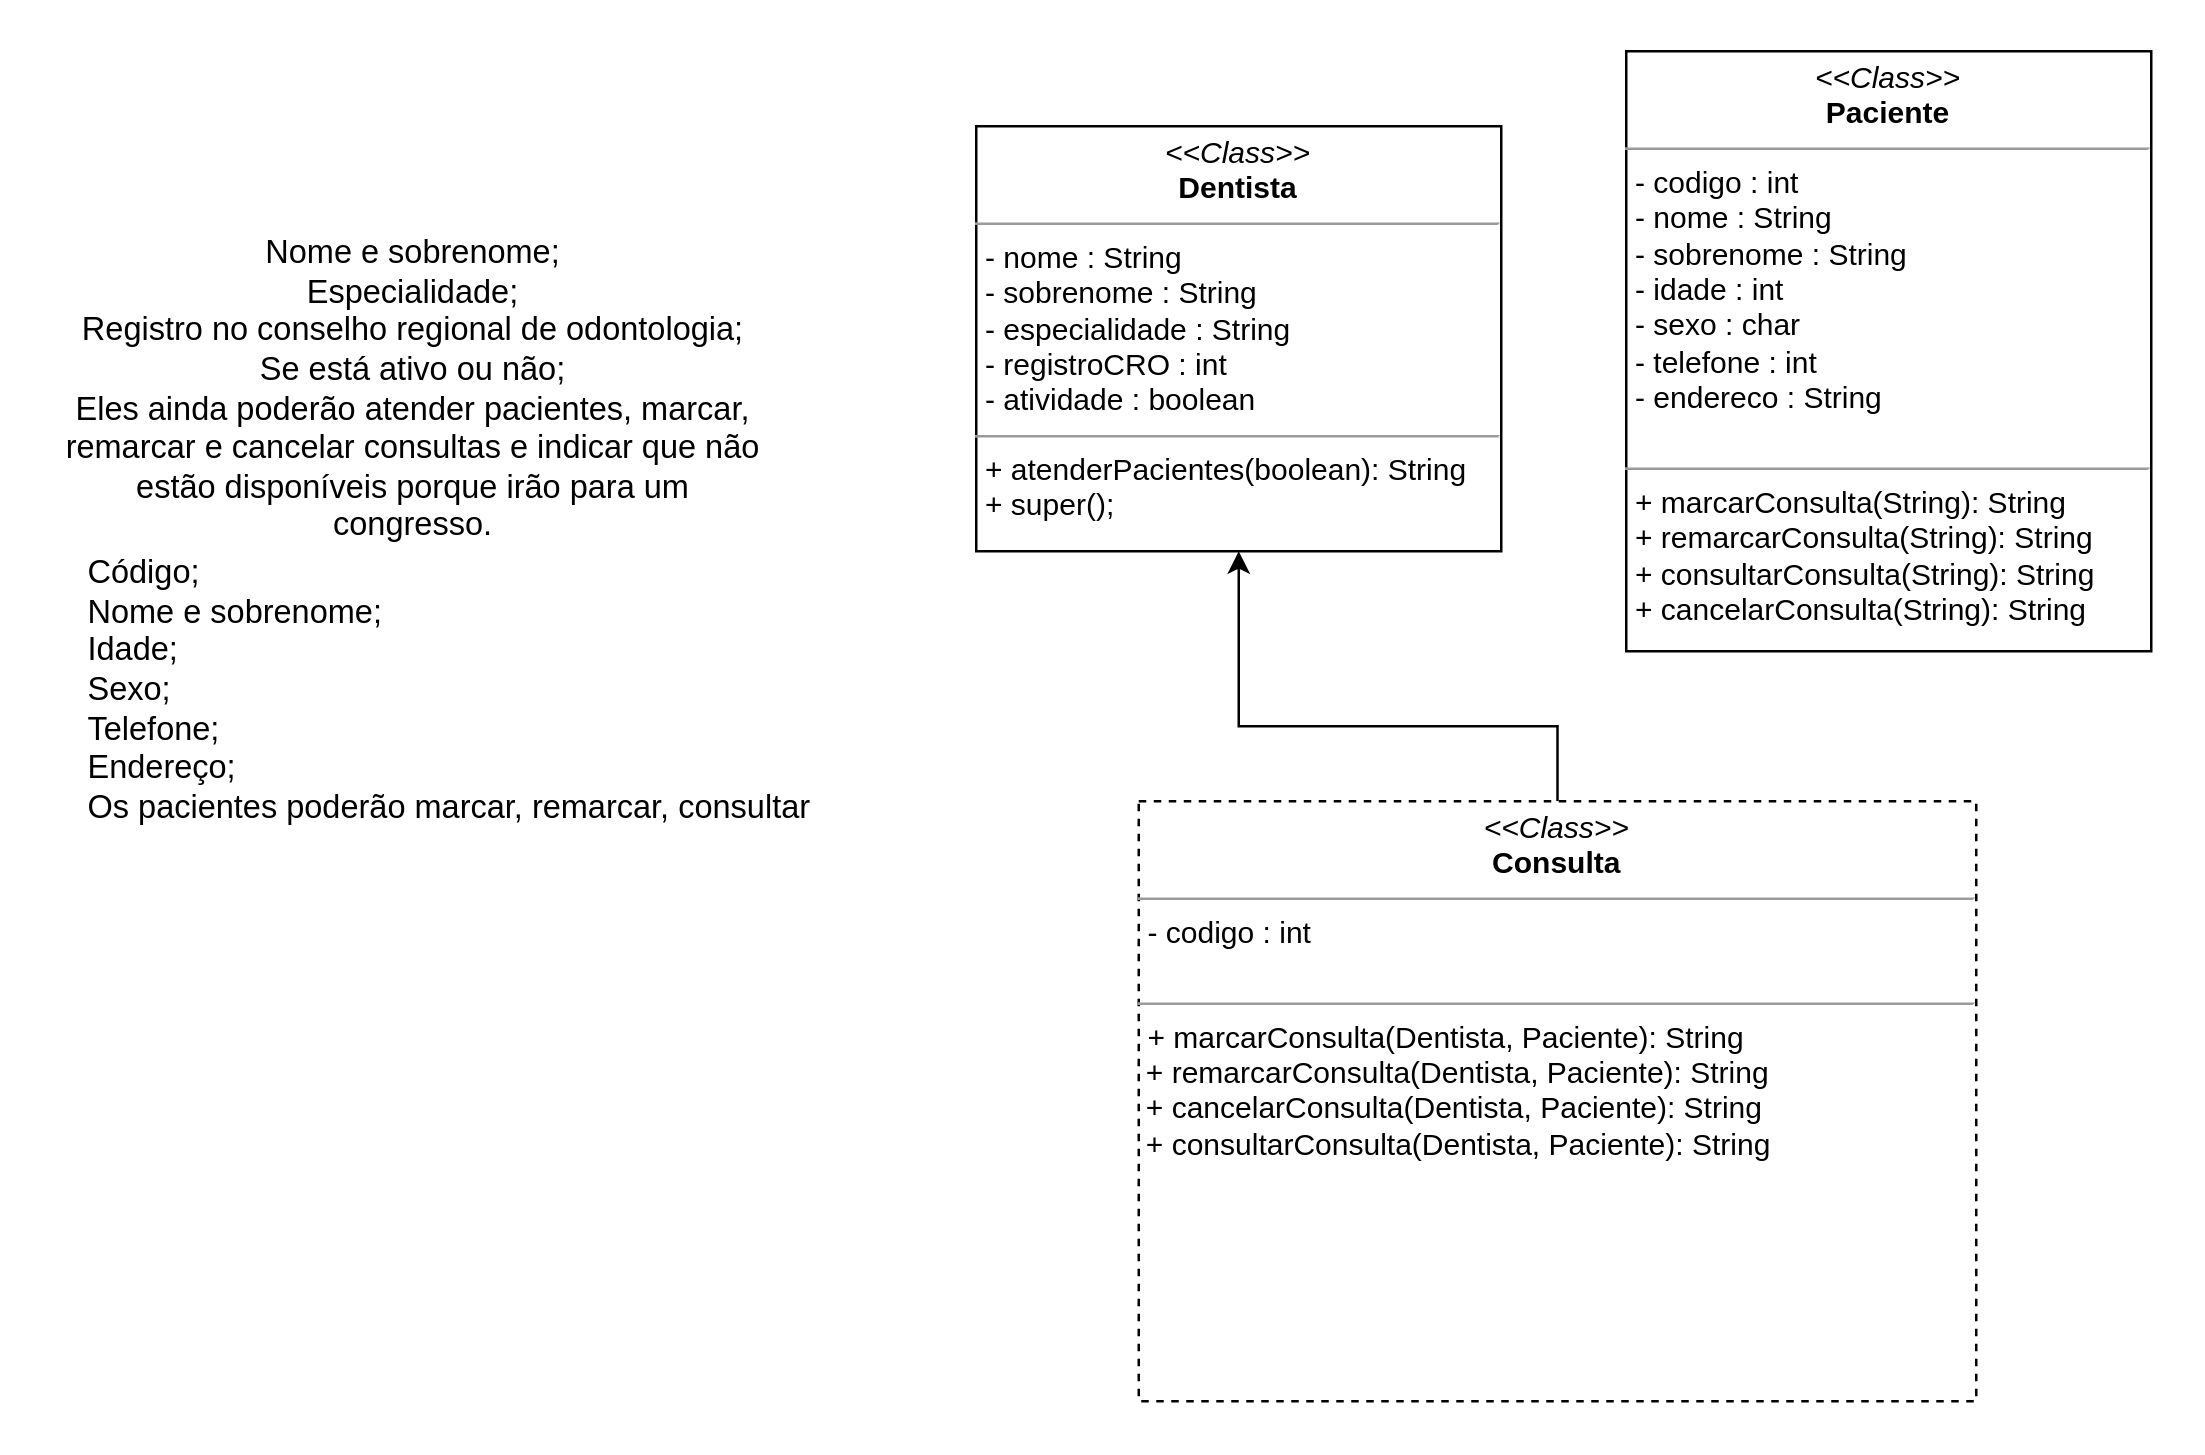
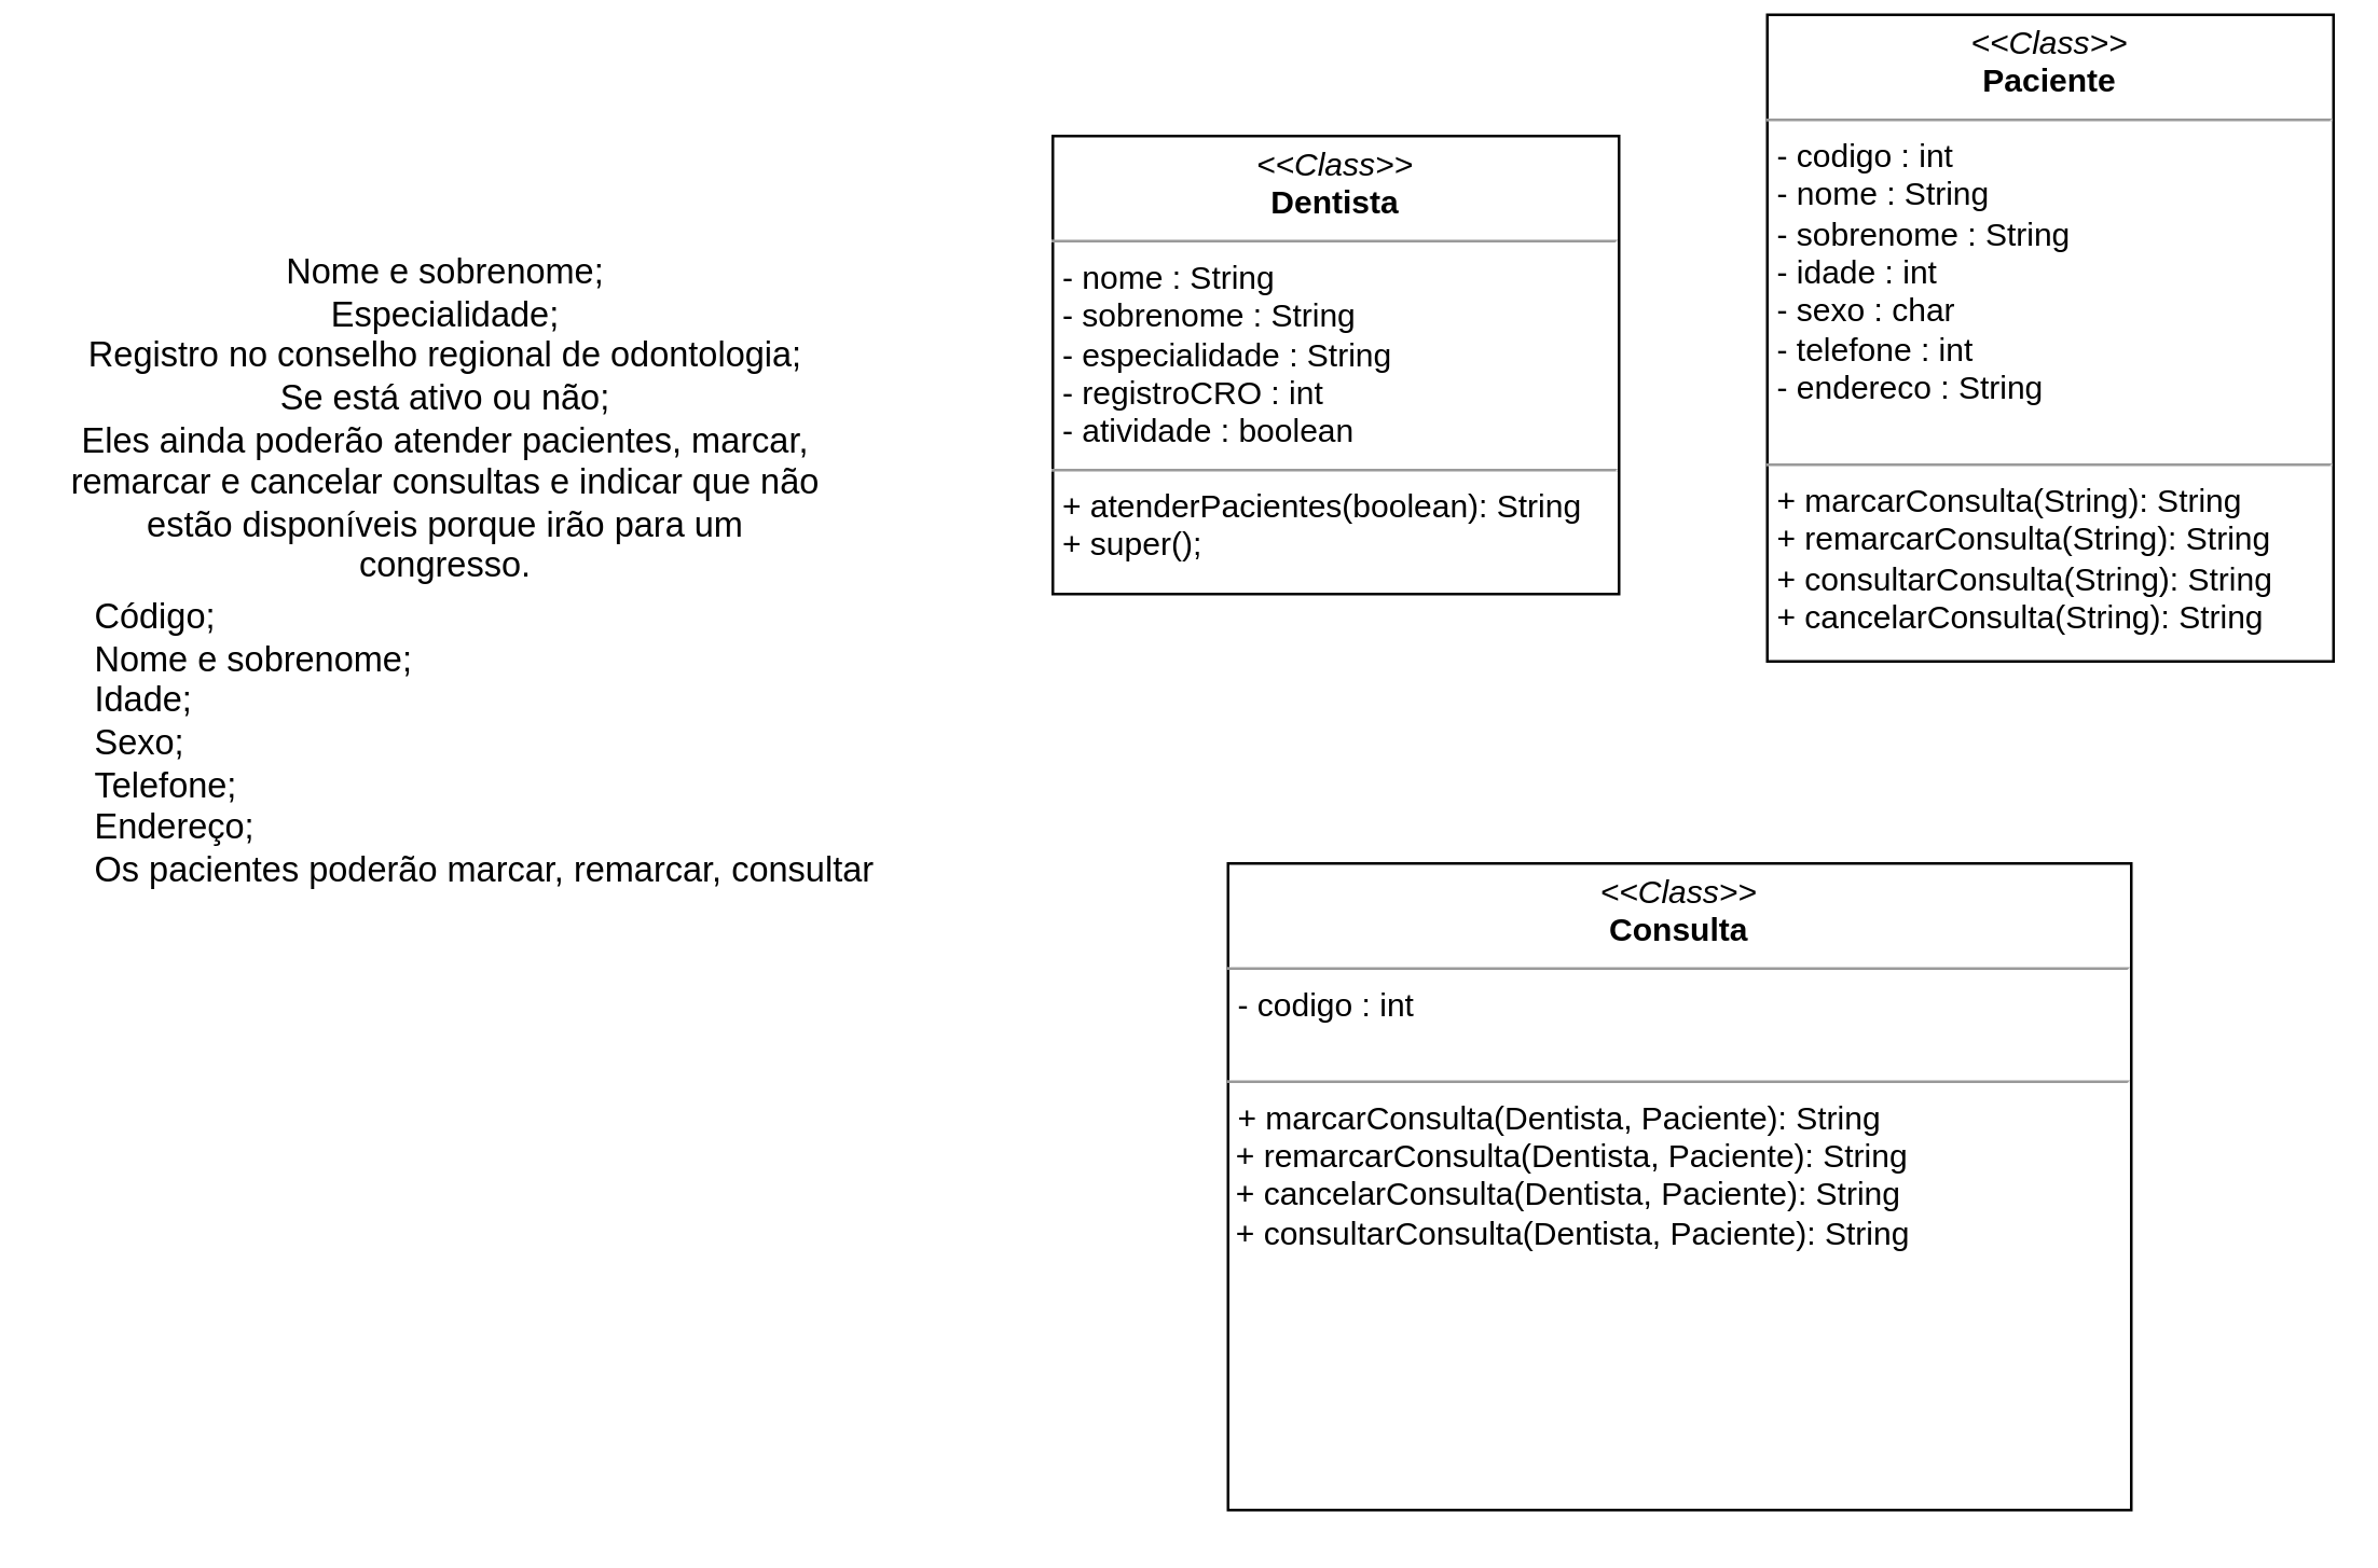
  <mxCell id="0" />
  <mxCell id="1" parent="0" />
  <mxCell id="2" value="&lt;p style=&quot;margin: 0px ; margin-top: 4px ; text-align: center&quot;&gt;&lt;i&gt;&amp;lt;&amp;lt;Class&amp;gt;&amp;gt;&lt;/i&gt;&lt;br&gt;&lt;b&gt;Dentista&lt;/b&gt;&lt;/p&gt;&lt;hr size=&quot;1&quot;&gt;&lt;p style=&quot;margin: 0px ; margin-left: 4px&quot;&gt;- nome : String&lt;br&gt;- sobrenome : String&lt;/p&gt;&lt;p style=&quot;margin: 0px ; margin-left: 4px&quot;&gt;- especialidade : String&lt;/p&gt;&lt;p style=&quot;margin: 0px ; margin-left: 4px&quot;&gt;- registroCRO : int&lt;/p&gt;&lt;p style=&quot;margin: 0px ; margin-left: 4px&quot;&gt;- atividade : boolean&lt;/p&gt;&lt;hr size=&quot;1&quot;&gt;&lt;p style=&quot;margin: 0px ; margin-left: 4px&quot;&gt;+ atenderPacientes(boolean): String&lt;br&gt;&lt;/p&gt;&lt;p style=&quot;margin: 0px ; margin-left: 4px&quot;&gt;+ super();&lt;/p&gt;" style="verticalAlign=top;align=left;overflow=fill;fontSize=12;fontFamily=Helvetica;html=1;rounded=0;shadow=0;comic=0;labelBackgroundColor=none;strokeWidth=1" parent="1" vertex="1"><mxGeometry x="390" y="50" width="210" height="170" as="geometry" /></mxCell>
  <mxCell id="3" value=" Nome e sobrenome;&#10;    Especialidade;&#10;    Registro no conselho regional de odontologia;&#10;    Se está ativo ou não;&#10;    Eles ainda poderão atender pacientes, marcar, remarcar e cancelar consultas e indicar que não estão disponíveis porque irão para um congresso." style="text;strokeColor=none;fillColor=none;align=center;verticalAlign=middle;rounded=0;strokeWidth=2;fontSize=13;whiteSpace=wrap;" vertex="1" parent="1"><mxGeometry x="20" y="50" width="290" height="210" as="geometry" /></mxCell>
- <mxCell id="4" value="&lt;p style=&quot;margin: 0px ; margin-top: 4px ; text-align: center&quot;&gt;&lt;i&gt;&amp;lt;&amp;lt;Class&amp;gt;&amp;gt;&lt;/i&gt;&lt;br&gt;&lt;b&gt;Paciente&lt;/b&gt;&lt;/p&gt;&lt;hr size=&quot;1&quot;&gt;&lt;p style=&quot;margin: 0px ; margin-left: 4px&quot;&gt;- codigo : int&lt;/p&gt;&lt;p style=&quot;margin: 0px ; margin-left: 4px&quot;&gt;- nome : String&lt;br&gt;- sobrenome : String&lt;/p&gt;&lt;p style=&quot;margin: 0px ; margin-left: 4px&quot;&gt;- idade : int&lt;/p&gt;&lt;p style=&quot;margin: 0px ; margin-left: 4px&quot;&gt;- sexo : char&lt;/p&gt;&lt;p style=&quot;margin: 0px ; margin-left: 4px&quot;&gt;&lt;span&gt;- telefone : int&lt;/span&gt;&lt;br&gt;&lt;/p&gt;&lt;p style=&quot;margin: 0px ; margin-left: 4px&quot;&gt;&lt;span&gt;- endereco : String&lt;/span&gt;&lt;/p&gt;&lt;p style=&quot;margin: 0px ; margin-left: 4px&quot;&gt;&lt;br&gt;&lt;/p&gt;&lt;hr size=&quot;1&quot;&gt;&lt;p style=&quot;margin: 0px 0px 0px 4px&quot;&gt;+ marcarConsulta(String): String&lt;/p&gt;&lt;p style=&quot;margin: 0px ; margin-left: 4px&quot;&gt;+ remarcarConsulta(String): String&lt;/p&gt;&lt;p style=&quot;margin: 0px ; margin-left: 4px&quot;&gt;+ consultarConsulta(String): String&lt;br&gt;&lt;/p&gt;&lt;p style=&quot;margin: 0px ; margin-left: 4px&quot;&gt;+ cancelarConsulta(String): String&lt;br&gt;&lt;/p&gt;" style="verticalAlign=top;align=left;overflow=fill;fontSize=12;fontFamily=Helvetica;html=1;rounded=0;shadow=0;comic=0;labelBackgroundColor=none;strokeWidth=1" vertex="1" parent="1"><mxGeometry x="650" y="20" width="210" height="240" as="geometry" /></mxCell>
+ <mxCell id="4" value="&lt;p style=&quot;margin: 0px ; margin-top: 4px ; text-align: center&quot;&gt;&lt;i&gt;&amp;lt;&amp;lt;Class&amp;gt;&amp;gt;&lt;/i&gt;&lt;br&gt;&lt;b&gt;Paciente&lt;/b&gt;&lt;/p&gt;&lt;hr size=&quot;1&quot;&gt;&lt;p style=&quot;margin: 0px ; margin-left: 4px&quot;&gt;- codigo : int&lt;/p&gt;&lt;p style=&quot;margin: 0px ; margin-left: 4px&quot;&gt;- nome : String&lt;br&gt;- sobrenome : String&lt;/p&gt;&lt;p style=&quot;margin: 0px ; margin-left: 4px&quot;&gt;- idade : int&lt;/p&gt;&lt;p style=&quot;margin: 0px ; margin-left: 4px&quot;&gt;- sexo : char&lt;/p&gt;&lt;p style=&quot;margin: 0px ; margin-left: 4px&quot;&gt;&lt;span&gt;- telefone : int&lt;/span&gt;&lt;br&gt;&lt;/p&gt;&lt;p style=&quot;margin: 0px ; margin-left: 4px&quot;&gt;&lt;span&gt;- endereco : String&lt;/span&gt;&lt;/p&gt;&lt;p style=&quot;margin: 0px ; margin-left: 4px&quot;&gt;&lt;br&gt;&lt;/p&gt;&lt;hr size=&quot;1&quot;&gt;&lt;p style=&quot;margin: 0px 0px 0px 4px&quot;&gt;+ marcarConsulta(String): String&lt;/p&gt;&lt;p style=&quot;margin: 0px ; margin-left: 4px&quot;&gt;+ remarcarConsulta(String): String&lt;/p&gt;&lt;p style=&quot;margin: 0px ; margin-left: 4px&quot;&gt;+ consultarConsulta(String): String&lt;br&gt;&lt;/p&gt;&lt;p style=&quot;margin: 0px ; margin-left: 4px&quot;&gt;+ cancelarConsulta(String): String&lt;br&gt;&lt;/p&gt;" style="verticalAlign=top;align=left;overflow=fill;fontSize=12;fontFamily=Helvetica;html=1;rounded=0;shadow=0;comic=0;labelBackgroundColor=none;strokeWidth=1" vertex="1" parent="1"><mxGeometry x="655" y="5" width="210" height="240" as="geometry" /></mxCell>
  <mxCell id="5" value="&#10;&#10;Código;&#10;    Nome e sobrenome;&#10;    Idade;&#10;    Sexo;&#10;    Telefone;&#10;    Endereço;&#10;    Os pacientes poderão marcar, remarcar, consultar e cancelar consultas.&#10;" style="text;strokeColor=none;fillColor=none;spacing=5;spacingTop=-20;whiteSpace=wrap;overflow=hidden;rounded=0;fontSize=13;" vertex="1" parent="1"><mxGeometry y="200" width="300" height="130" as="geometry" x="30" /></mxCell>
- <mxCell id="6" style="edgeStyle=orthogonalEdgeStyle;rounded=0;orthogonalLoop=1;jettySize=auto;html=1;fontSize=13;" edge="1" parent="1" source="7" target="2"><mxGeometry relative="1" as="geometry"><Array as="points"><mxPoint x="623" y="290" /><mxPoint x="495" y="290" /></Array></mxGeometry></mxCell>
- <mxCell id="7" value="&lt;p style=&quot;margin: 0px ; margin-top: 4px ; text-align: center&quot;&gt;&lt;i&gt;&amp;lt;&amp;lt;Class&amp;gt;&amp;gt;&lt;/i&gt;&lt;br&gt;&lt;b&gt;Consulta&lt;/b&gt;&lt;/p&gt;&lt;hr size=&quot;1&quot;&gt;&lt;p style=&quot;margin: 0px ; margin-left: 4px&quot;&gt;- codigo : int&lt;/p&gt;&lt;p style=&quot;margin: 0px ; margin-left: 4px&quot;&gt;&lt;br&gt;&lt;/p&gt;&lt;hr size=&quot;1&quot;&gt;&lt;p style=&quot;margin: 0px ; margin-left: 4px&quot;&gt;+ marcarConsulta(Dentista, Paciente): String&lt;/p&gt;&amp;nbsp;+ remarcarConsulta(Dentista, Paciente): String&lt;br&gt;&amp;nbsp;+ cancelarConsulta(Dentista, Paciente): String&lt;br&gt;&amp;nbsp;+ consultarConsulta(Dentista, Paciente): String" style="verticalAlign=top;align=left;overflow=fill;fontSize=12;fontFamily=Helvetica;html=1;rounded=0;shadow=0;comic=0;labelBackgroundColor=none;strokeWidth=1;dashed=1;" vertex="1" parent="1"><mxGeometry x="455" y="320" width="335" height="240" as="geometry" /></mxCell>
+ <mxCell id="7" value="&lt;p style=&quot;margin: 0px ; margin-top: 4px ; text-align: center&quot;&gt;&lt;i&gt;&amp;lt;&amp;lt;Class&amp;gt;&amp;gt;&lt;/i&gt;&lt;br&gt;&lt;b&gt;Consulta&lt;/b&gt;&lt;/p&gt;&lt;hr size=&quot;1&quot;&gt;&lt;p style=&quot;margin: 0px ; margin-left: 4px&quot;&gt;- codigo : int&lt;/p&gt;&lt;p style=&quot;margin: 0px ; margin-left: 4px&quot;&gt;&lt;br&gt;&lt;/p&gt;&lt;hr size=&quot;1&quot;&gt;&lt;p style=&quot;margin: 0px ; margin-left: 4px&quot;&gt;+ marcarConsulta(Dentista, Paciente): String&lt;/p&gt;&amp;nbsp;+ remarcarConsulta(Dentista, Paciente): String&lt;br&gt;&amp;nbsp;+ cancelarConsulta(Dentista, Paciente): String&lt;br&gt;&amp;nbsp;+ consultarConsulta(Dentista, Paciente): String" style="verticalAlign=top;align=left;overflow=fill;fontSize=12;fontFamily=Helvetica;html=1;rounded=0;shadow=0;comic=0;labelBackgroundColor=none;strokeWidth=1" vertex="1" parent="1"><mxGeometry x="455" y="320" width="335" height="240" as="geometry" /></mxCell>
